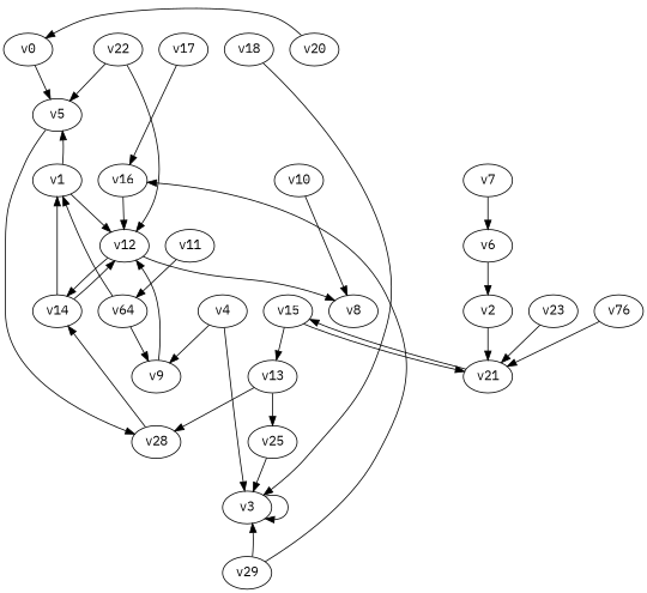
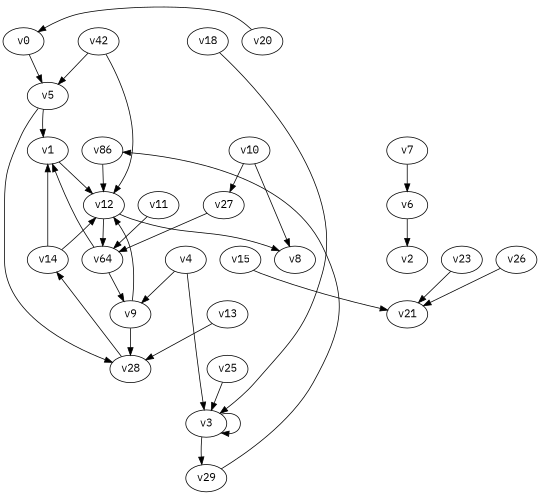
  digraph {
    fontname="IBM Plex Mono"
    node [fontname="IBM Plex Mono" player=1]
    edge [fontname="IBM Plex Mono"]
    v0 [player=0]
    v5 [player=0]
    v28
    v1 [player=0]
    v12 [player=0]
    v8 [player=0]
    v14
    v2
    v21
    v15
    v3 [player=0]
    v4
    v9
    v6
    v7 [player=0]
    v10
+   v27 [player=0]
    n18 [label=v64]
    v11
    v13 [player=0]
    v25
-   v16 [player=0]
-   v17
+   v16 [player=0 label=v86]
    v18
    v20
-   v22 [player=0]
+   v22 [player=0 label=v42]
    v23
-   v26 [player=0 label=v76]
+   v26 [player=0]
    v29
    v0 -> v5 [constraint="t mod 5 == 0"]
    v5 -> v28
    v28 -> v14 [constraint="t mod 5 == 3"]
-   v1 -> v5
+   v5 -> v1
    v1 -> v12
    v12 -> v8
-   v12 -> v14
+   v12 -> n18
    v14 -> v1
    v14 -> v12
-   v2 -> v21
-   v21 -> v15
    v15 -> v21
-   v15 -> v13
    v3 -> v3 [constraint="t < 14"]
    v4 -> v3
    v4 -> v9
+   v9 -> v28
    v9 -> v12 [constraint="t < 12"]
    v6 -> v2
    v7 -> v6
    v10 -> v8
+   v10 -> v27
+   v27 -> n18
    n18 -> v1
    n18 -> v9
    v11 -> n18
    v13 -> v28
-   v13 -> v25
    v25 -> v3
    v16 -> v12
-   v17 -> v16 [constraint="t < 6"]
    v18 -> v3 [constraint="t < 8"]
    v20 -> v0 [constraint="t >= 1"]
    v22 -> v5
    v22 -> v12
    v23 -> v21
    v26 -> v21
-   v29 -> v3
+   v3 -> v29
    v29 -> v16 [constraint="t < 13"]
  }
